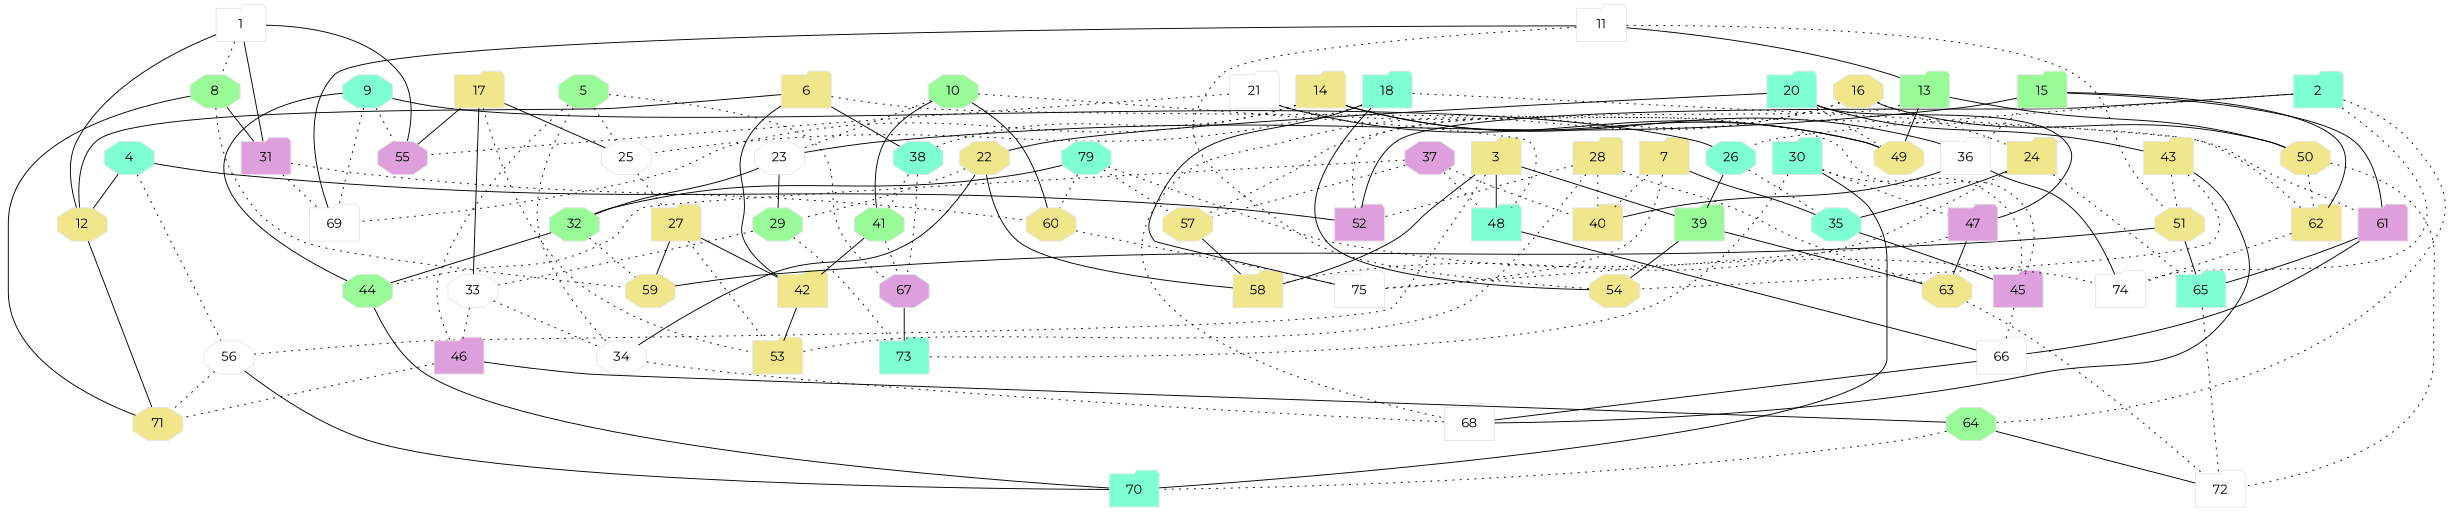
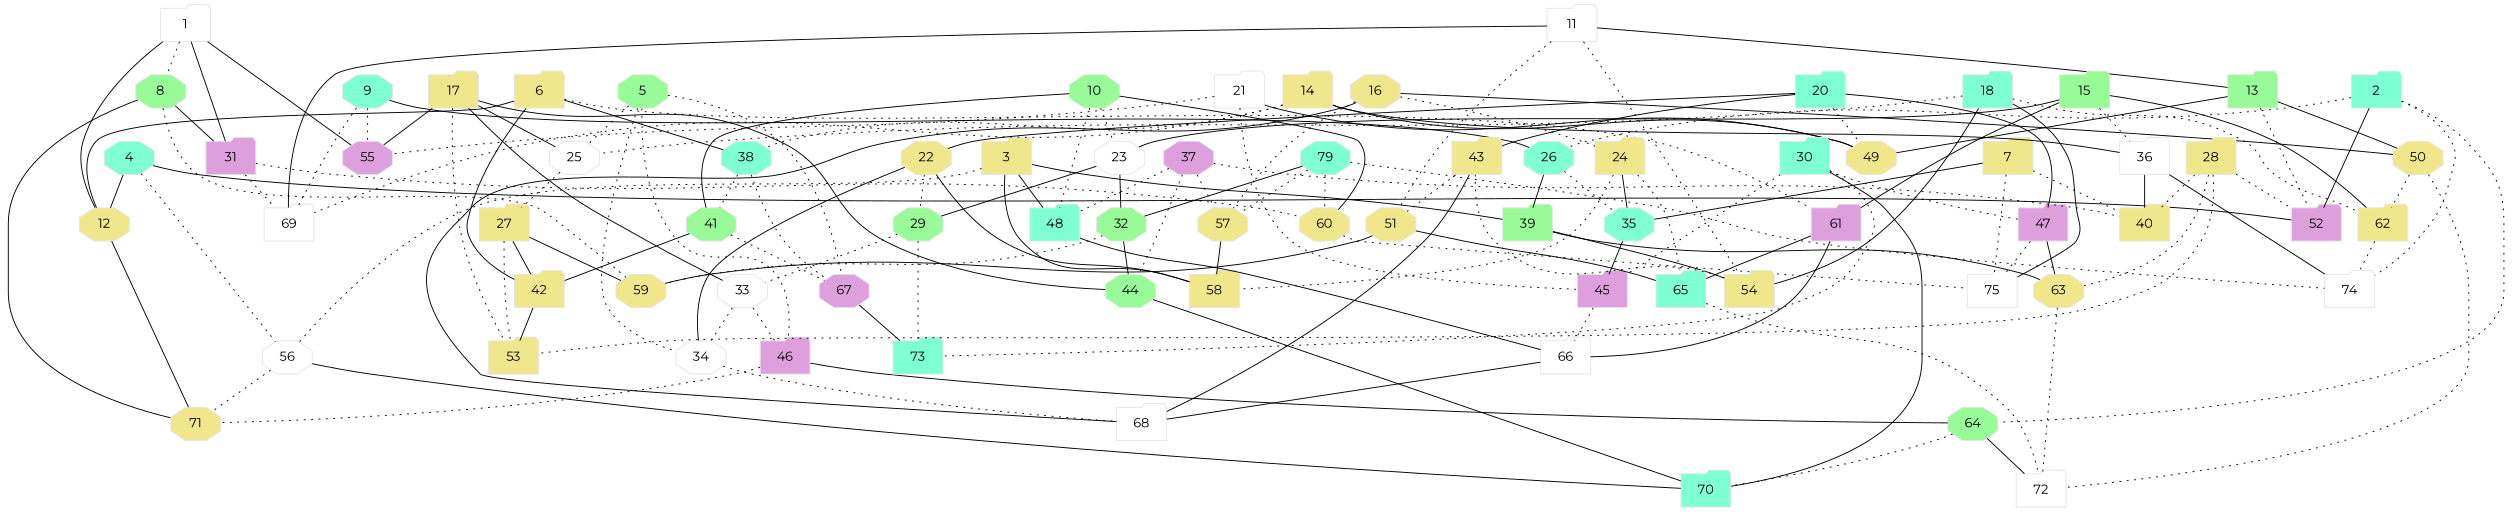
  graph {
    fontname=Montserrat
    node [color=gray90 fillcolor=khaki fontname=Montserrat shape=folder style=filled]
    edge [fontname=Montserrat style=dotted]
    1 [fillcolor=white]
    8 [fillcolor=palegreen shape=octagon]
    12 [shape=octagon]
    31 [fillcolor=plum]
    55 [fillcolor=plum shape=octagon]
    59 [shape=octagon]
    71 [shape=octagon]
    69 [fillcolor=white]
    60 [shape=octagon]
    2 [fillcolor=aquamarine]
    26 [fillcolor=aquamarine shape=octagon]
    52 [fillcolor=plum]
    64 [fillcolor=palegreen shape=octagon]
    74 [fillcolor=white]
    39 [fillcolor=palegreen]
    35 [fillcolor=aquamarine shape=octagon]
    70 [fillcolor=aquamarine]
    72 [fillcolor=white]
    3
    48 [fillcolor=aquamarine]
    56 [fillcolor=white shape=octagon]
    58
-   54 [shape=octagon]
+   54
    63 [shape=octagon]
    66 [fillcolor=white]
    4 [fillcolor=aquamarine shape=octagon]
    7
    40
    75 [fillcolor=white]
    5 [fillcolor=palegreen shape=octagon]
    25 [fillcolor=white shape=octagon]
    34 [fillcolor=white shape=octagon]
    46 [fillcolor=plum]
    67 [fillcolor=plum shape=octagon]
    27
    68 [fillcolor=white]
    73 [fillcolor=aquamarine]
    6
    38 [fillcolor=aquamarine shape=octagon]
    42
    61 [fillcolor=plum]
    41 [fillcolor=palegreen shape=octagon]
    53
    65 [fillcolor=aquamarine]
    45 [fillcolor=plum]
    9 [fillcolor=aquamarine shape=octagon]
    44 [fillcolor=palegreen shape=octagon]
    10 [fillcolor=palegreen shape=octagon]
    23 [fillcolor=white shape=octagon]
    32 [fillcolor=palegreen shape=octagon]
    29 [fillcolor=palegreen shape=octagon]
    11 [fillcolor=white]
    13 [fillcolor=palegreen]
    51 [shape=octagon]
    49 [shape=octagon]
    50 [shape=octagon]
    62
    14
    36 [fillcolor=white]
    15 [fillcolor=palegreen]
    16 [shape=octagon]
    24
    57 [shape=octagon]
    17
    33 [fillcolor=white shape=octagon]
    18 [fillcolor=aquamarine]
    n67 [fillcolor=aquamarine label=79 shape=octagon]
    20 [fillcolor=aquamarine]
    22 [shape=octagon]
    43
    47 [fillcolor=plum]
    21 [fillcolor=white]
    28
    30 [fillcolor=aquamarine]
    37 [fillcolor=plum shape=octagon]
    1 -- 8
    1 -- 12 [style=solid]
    1 -- 31 [style=solid]
    1 -- 55 [style=solid]
    8 -- 31 [style=solid]
    8 -- 59
    8 -- 71 [style=solid]
    12 -- 71 [style=solid]
    31 -- 69
    31 -- 60
    60 -- 75
    2 -- 26
    2 -- 52 [style=solid]
    2 -- 64
    2 -- 74
    26 -- 39 [style=solid]
    26 -- 35
    64 -- 70
    64 -- 72 [style=solid]
    39 -- 54 [style=solid]
    39 -- 63 [style=solid]
    35 -- 45 [style=solid]
    3 -- 39 [style=solid]
    3 -- 48 [style=solid]
    3 -- 56
    3 -- 58 [style=solid]
    48 -- 66 [style=solid]
    56 -- 71
    56 -- 70 [style=solid]
    63 -- 72
    66 -- 68 [style=solid]
    4 -- 12 [style=solid]
    4 -- 52 [style=solid]
    4 -- 56
    7 -- 35 [style=solid]
    7 -- 40
    7 -- 75
    5 -- 25
    5 -- 34
    5 -- 46
    5 -- 67
    25 -- 27
    34 -- 68
    46 -- 71
    46 -- 64 [style=solid]
    67 -- 73 [style=solid]
    27 -- 59 [style=solid]
    27 -- 42 [style=solid]
    27 -- 53
    6 -- 12 [style=solid]
    6 -- 38 [style=solid]
    6 -- 42 [style=solid]
    6 -- 61
    38 -- 67
    38 -- 41
    42 -- 53 [style=solid]
    61 -- 66 [style=solid]
    61 -- 65 [style=solid]
    41 -- 67
    41 -- 42 [style=solid]
    65 -- 72
    45 -- 66
    9 -- 55
    9 -- 69
    9 -- 26 [style=solid]
-   9 -- 44 [style=solid]
+   17 -- 44 [style=solid]
    44 -- 70 [style=solid]
    10 -- 60 [style=solid]
    10 -- 48
    10 -- 41 [style=solid]
    10 -- 23
    23 -- 32 [style=solid]
    23 -- 29 [style=solid]
    32 -- 59
    32 -- 44 [style=solid]
    29 -- 73
    29 -- 33
    11 -- 69 [style=solid]
    11 -- 54
    11 -- 13 [style=solid]
    11 -- 51
    13 -- 52
    13 -- 49 [style=solid]
    13 -- 50 [style=solid]
    51 -- 59 [style=solid]
    51 -- 65 [style=solid]
    50 -- 72
    50 -- 62
    62 -- 74
    14 -- 69
    14 -- 38
    14 -- 49 [style=solid]
    14 -- 36 [style=solid]
    36 -- 74 [style=solid]
    36 -- 40 [style=solid]
    15 -- 61 [style=solid]
    15 -- 23 [style=solid]
    15 -- 62 [style=solid]
    15 -- 36
-   16 -- 68
+   16 -- 68 [style=solid]
    16 -- 50 [style=solid]
    16 -- 24
    16 -- 57
    24 -- 35 [style=solid]
    24 -- 58
    24 -- 65
    57 -- 58 [style=solid]
    17 -- 55 [style=solid]
    17 -- 25 [style=solid]
    17 -- 53
    17 -- 33 [style=solid]
    33 -- 34
    33 -- 46
    18 -- 54 [style=solid]
    18 -- 75 [style=solid]
    18 -- 25
    18 -- 62
    n67 -- 60
    n67 -- 74
    n67 -- 32 [style=solid]
    n67 -- 57
    20 -- 49
    20 -- 22 [style=solid]
    20 -- 43 [style=solid]
    20 -- 47 [style=solid]
    22 -- 58 [style=solid]
    22 -- 34 [style=solid]
    22 -- 29
    43 -- 54
    43 -- 68 [style=solid]
    43 -- 51
    47 -- 63 [style=solid]
    47 -- 75
    21 -- 55
    21 -- 45
    21 -- 49 [style=solid]
    28 -- 52
    28 -- 63
    28 -- 40
    28 -- 53
    30 -- 70 [style=solid]
    30 -- 73
    30 -- 45
    30 -- 47
    37 -- 48
    37 -- 40
    37 -- 44
    37 -- 57
  }
